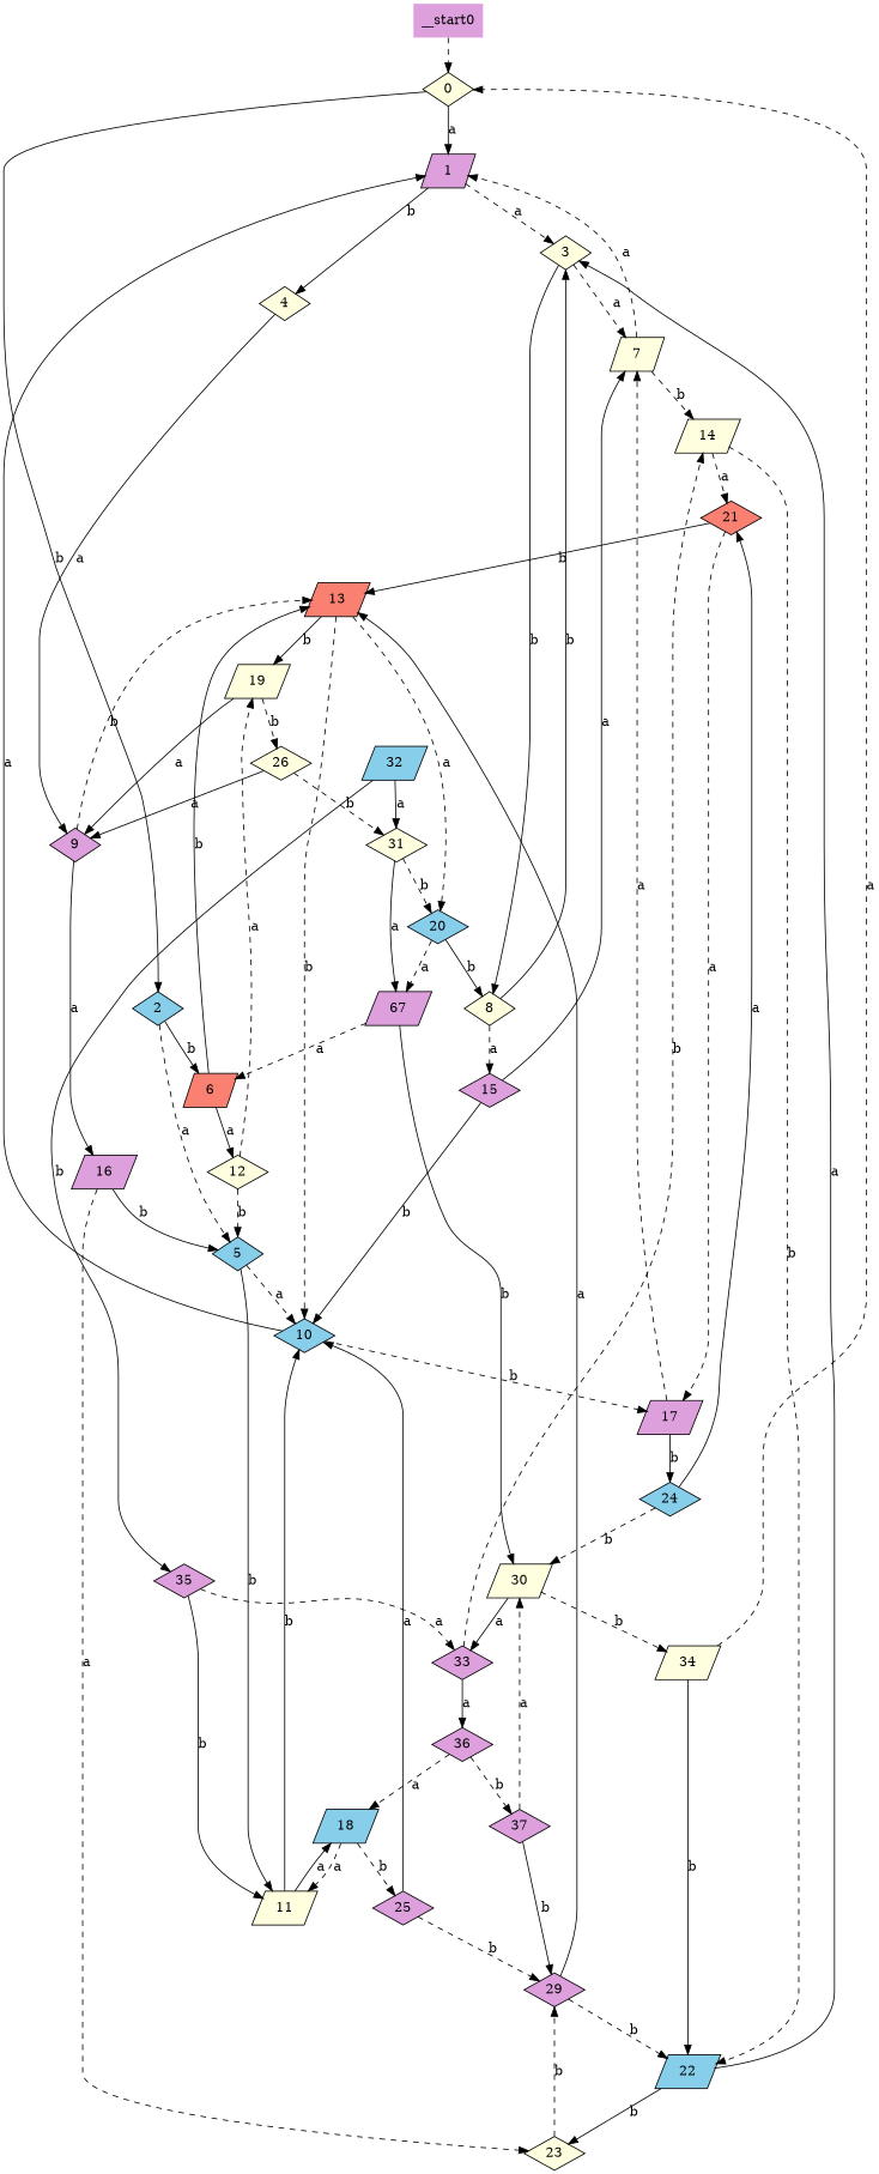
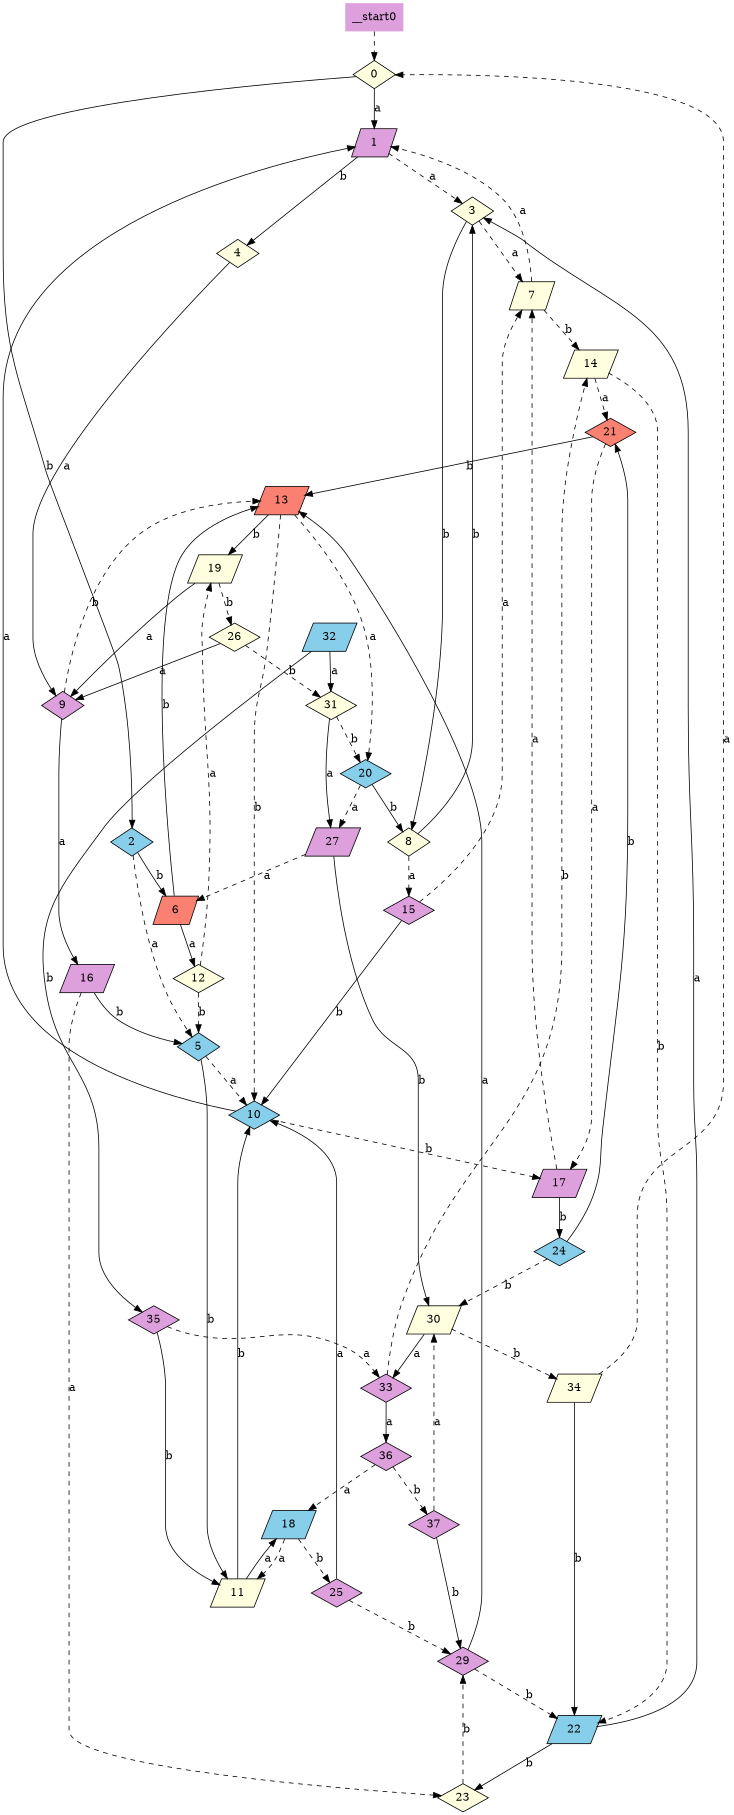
  digraph {
    node [fillcolor=lightyellow shape=diamond style=filled]
    edge [style=dashed]
    __start0 [fillcolor=plum shape=none]
    0
    1 [fillcolor=plum shape=parallelogram]
    2 [fillcolor=skyblue]
    3
    4
    5 [fillcolor=skyblue]
    6 [fillcolor=salmon shape=parallelogram]
    7 [shape=parallelogram]
    8
    9 [fillcolor=plum]
    10 [fillcolor=skyblue]
    11 [shape=parallelogram]
    12
    13 [fillcolor=salmon shape=parallelogram]
    14 [shape=parallelogram]
    15 [fillcolor=plum]
    16 [fillcolor=plum shape=parallelogram]
    17 [fillcolor=plum shape=parallelogram]
    18 [fillcolor=skyblue shape=parallelogram]
    19 [shape=parallelogram]
    20 [fillcolor=skyblue]
    21 [fillcolor=salmon]
    22 [fillcolor=skyblue shape=parallelogram]
    23
    24 [fillcolor=skyblue]
    25 [fillcolor=plum]
    26
-   27 [fillcolor=plum shape=parallelogram label=67]
+   27 [fillcolor=plum shape=parallelogram]
    29 [fillcolor=plum]
    30 [shape=parallelogram]
    31
    33 [fillcolor=plum]
    34 [shape=parallelogram]
    32 [fillcolor=skyblue shape=parallelogram]
    35 [fillcolor=plum]
    36 [fillcolor=plum]
    37 [fillcolor=plum]
    __start0 -> 0
    0 -> 1 [label=a style=solid]
    0 -> 2 [label=b style=solid]
    1 -> 3 [label=a]
    1 -> 4 [label=b style=solid]
    2 -> 5 [label=a]
    2 -> 6 [label=b style=solid]
    3 -> 7 [label=a]
    3 -> 8 [label=b style=solid]
    4 -> 9 [label=a style=solid]
    5 -> 10 [label=a]
    5 -> 11 [label=b style=solid]
    6 -> 12 [label=a style=solid]
    6 -> 13 [label=b style=solid]
    7 -> 1 [label=a]
    7 -> 14 [label=b]
    8 -> 3 [label=b style=solid]
    8 -> 15 [label=a]
    9 -> 13 [label=b]
    9 -> 16 [label=a style=solid]
    10 -> 1 [label=a style=solid]
    10 -> 17 [label=b]
    11 -> 10 [label=b style=solid]
    11 -> 18 [label=a style=solid]
    12 -> 5 [label=b]
    12 -> 19 [label=a]
    13 -> 10 [label=b]
    13 -> 19 [label=b style=solid]
    13 -> 20 [label=a]
    14 -> 21 [label=a]
    14 -> 22 [label=b]
-   15 -> 7 [label=a style=solid]
+   15 -> 7 [label=a]
    15 -> 10 [label=b style=solid]
    16 -> 5 [label=b style=solid]
    16 -> 23 [label=a]
    17 -> 7 [label=a]
    17 -> 24 [label=b style=solid]
    18 -> 11 [label=a]
    18 -> 25 [label=b]
    19 -> 9 [label=a style=solid]
    19 -> 26 [label=b]
    20 -> 8 [label=b style=solid]
    20 -> 27 [label=a]
    21 -> 13 [label=b style=solid]
    21 -> 17 [label=a]
    22 -> 3 [label=a style=solid]
    22 -> 23 [label=b style=solid]
    23 -> 29 [label=b]
-   24 -> 21 [label=a style=solid]
+   24 -> 21 [label=b style=solid]
    24 -> 30 [label=b]
    25 -> 10 [label=a style=solid]
    25 -> 29 [label=b]
    26 -> 9 [label=a style=solid]
    26 -> 31 [label=b]
    27 -> 6 [label=a]
    27 -> 30 [label=b style=solid]
    29 -> 13 [label=a style=solid]
    29 -> 22 [label=b]
    30 -> 33 [label=a style=solid]
    30 -> 34 [label=b]
    31 -> 20 [label=b]
    31 -> 27 [label=a style=solid]
    33 -> 14 [label=b]
    33 -> 36 [label=a style=solid]
    34 -> 0 [label=a]
    34 -> 22 [label=b style=solid]
    32 -> 31 [label=a style=solid]
    32 -> 35 [label=b style=solid]
    35 -> 11 [label=b style=solid]
    35 -> 33 [label=a]
    36 -> 18 [label=a]
    36 -> 37 [label=b]
    37 -> 29 [label=b style=solid]
    37 -> 30 [label=a]
  }
